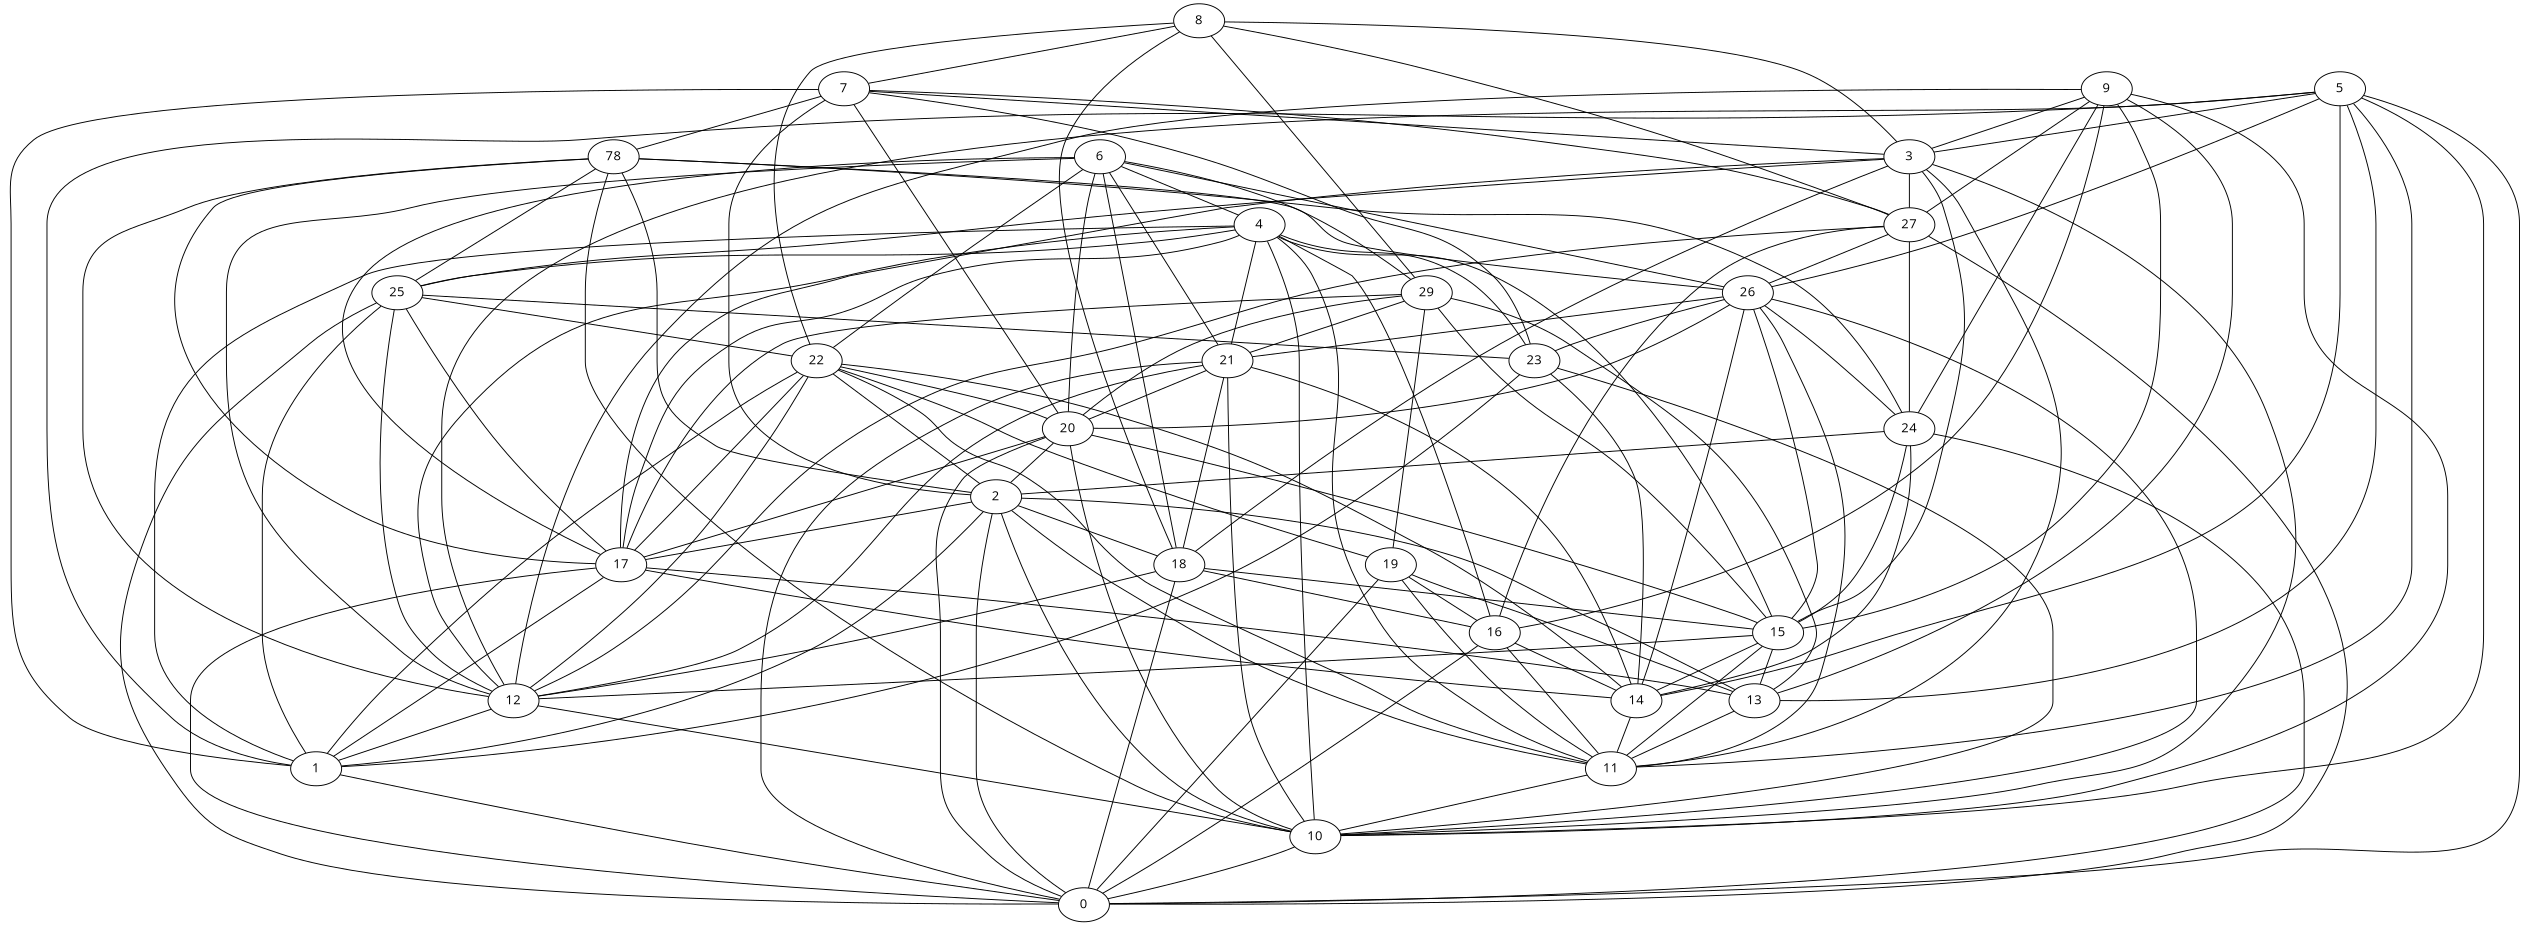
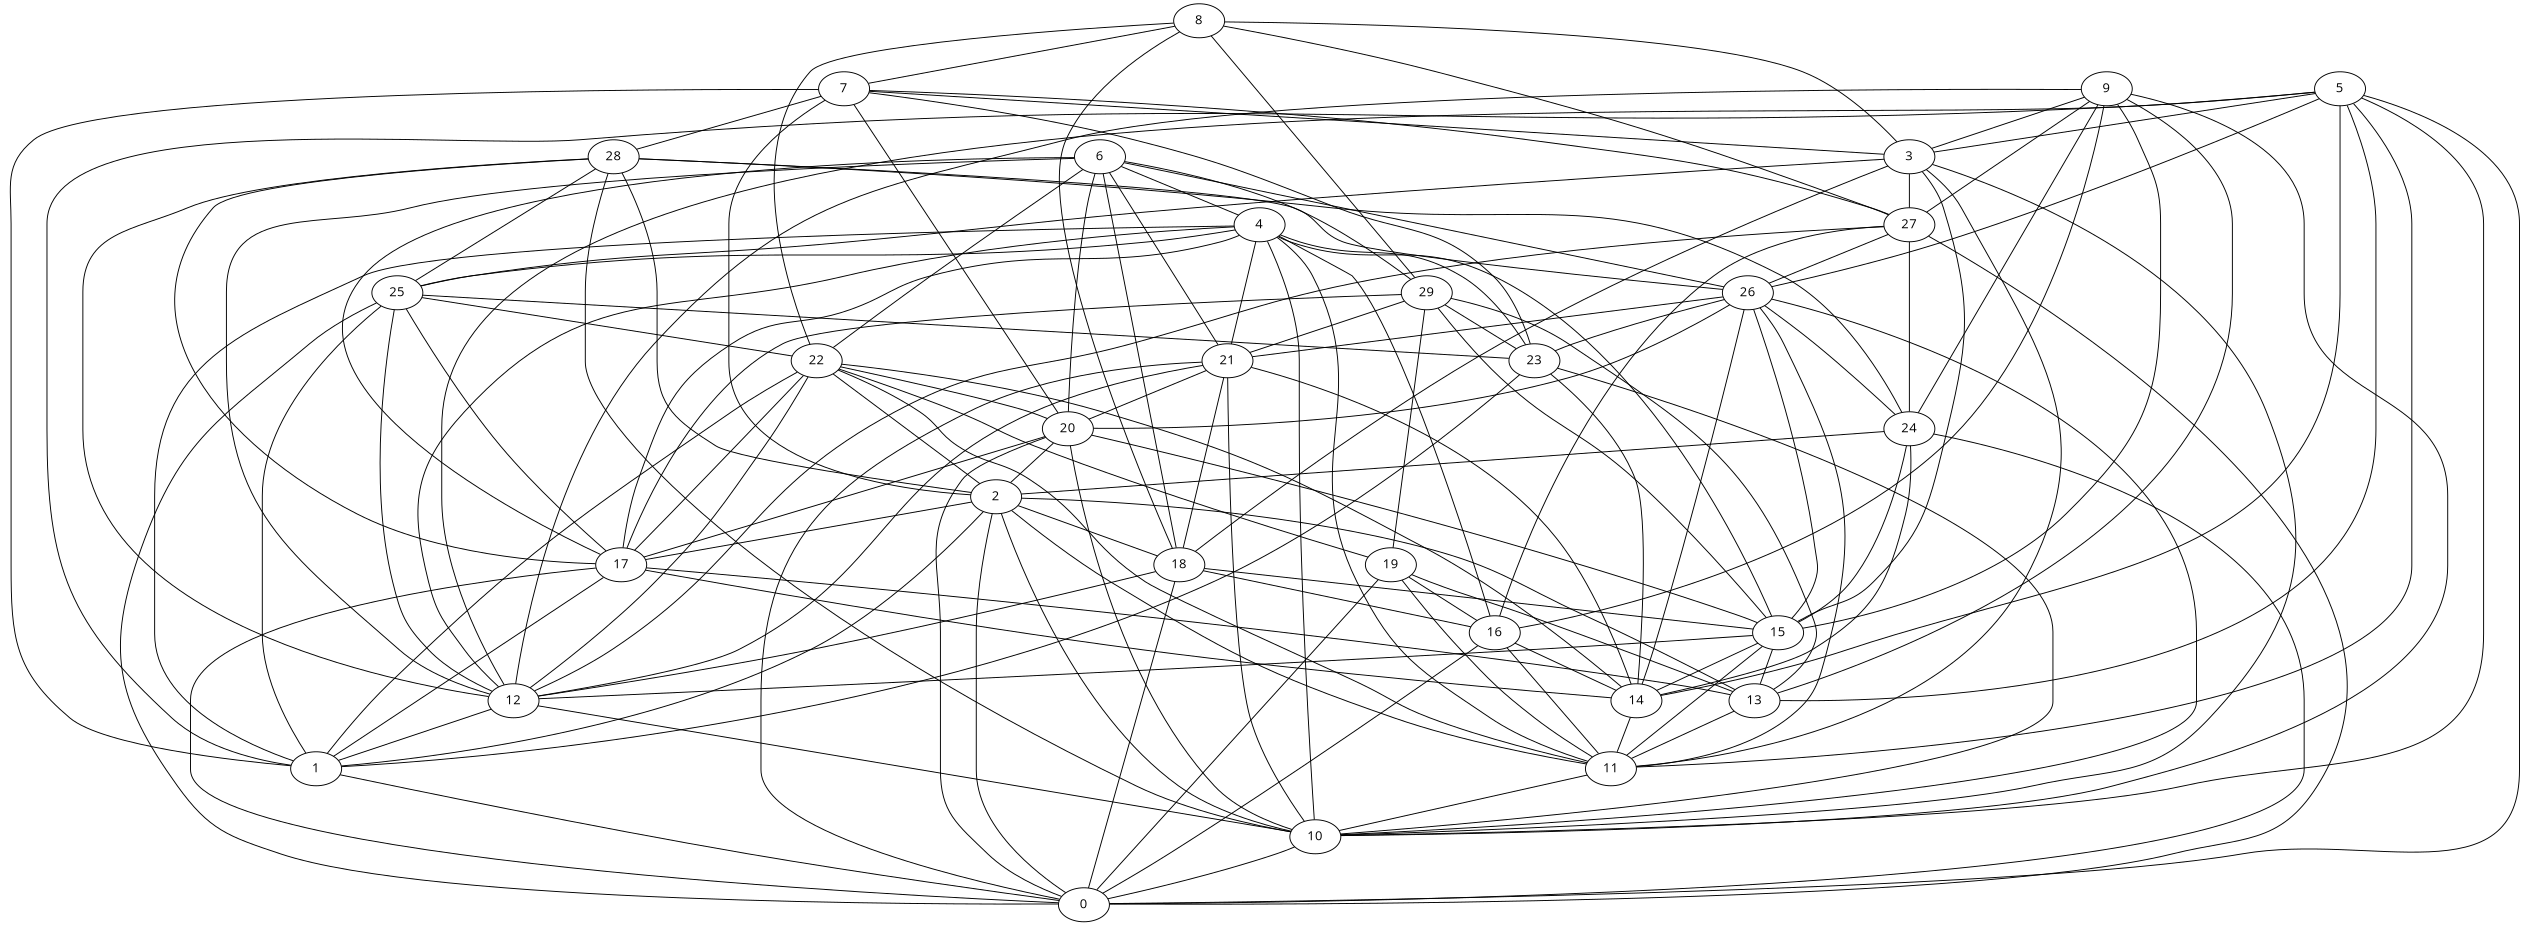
  digraph {
    fontname="Open Sans"
    node [fontname="Open Sans"]
    edge [color=black dir=none fontname="Open Sans"]
-   28 [label=78]
+   28
    24
    10
    26
    12
    17
    25
    2
    0
    15
    14
    23
    20
    21
    11
    1
    13
    22
    19
    18
    29
    5
    3
    27
    16
    8
    7
    4
    9
    6
    subgraph sub_1 {
      28
      24
      10
      26
      12
      17
      25
      2
      0
      15
      14
      23
      20
      21
      11
      1
      13
      22
      19
      18
      29
      5
      3
      27
      16
      8
      7
      4
      9
      6
    }
    28 -> 24
    28 -> 10
    28 -> 26
    28 -> 12
    28 -> 17
    28 -> 25
    28 -> 2
    24 -> 2
    24 -> 0
    24 -> 15
    24 -> 14
    10 -> 0
    26 -> 24
    26 -> 10
    26 -> 15
    26 -> 14
    26 -> 23
    26 -> 20
    26 -> 21
    26 -> 11
    12 -> 10
    12 -> 1
    17 -> 0
    17 -> 14
    17 -> 1
    17 -> 13
    25 -> 12
    25 -> 17
    25 -> 0
    25 -> 23
    25 -> 1
    25 -> 22
    2 -> 10
    2 -> 17
    2 -> 0
    2 -> 11
    2 -> 1
    2 -> 13
    2 -> 18
    15 -> 12
    15 -> 14
    15 -> 11
    15 -> 13
    14 -> 11
    23 -> 10
    23 -> 14
    23 -> 1
    20 -> 10
    20 -> 17
    20 -> 2
    20 -> 0
    20 -> 15
    21 -> 10
    21 -> 12
    21 -> 0
    21 -> 14
    21 -> 20
    21 -> 18
    11 -> 10
    1 -> 0
    13 -> 11
    22 -> 12
    22 -> 17
    22 -> 2
    22 -> 14
    22 -> 20
    22 -> 11
    22 -> 1
    22 -> 19
    19 -> 0
    19 -> 11
    19 -> 13
    19 -> 16
    18 -> 12
    18 -> 0
    18 -> 15
    18 -> 16
    29 -> 17
    29 -> 15
-   29 -> 20
+   29 -> 23
    29 -> 21
    29 -> 13
    29 -> 19
    5 -> 10
    5 -> 26
    5 -> 12
    5 -> 0
    5 -> 14
    5 -> 11
    5 -> 1
    5 -> 13
    5 -> 3
    3 -> 10
-   3 -> 17
    3 -> 25
    3 -> 15
    3 -> 11
    3 -> 18
    3 -> 27
    27 -> 24
    27 -> 26
    27 -> 12
    27 -> 0
    27 -> 16
    16 -> 0
    16 -> 14
    16 -> 11
    8 -> 22
    8 -> 18
    8 -> 29
    8 -> 3
    8 -> 27
    8 -> 7
    7 -> 28
    7 -> 2
    7 -> 23
    7 -> 20
    7 -> 1
    7 -> 3
    7 -> 27
    4 -> 10
    4 -> 12
    4 -> 17
    4 -> 25
    4 -> 15
    4 -> 23
    4 -> 21
    4 -> 11
    4 -> 1
    4 -> 16
    9 -> 24
    9 -> 10
    9 -> 12
    9 -> 15
    9 -> 13
    9 -> 3
    9 -> 27
    9 -> 16
    6 -> 26
    6 -> 12
    6 -> 17
    6 -> 20
    6 -> 21
    6 -> 22
    6 -> 18
    6 -> 29
    6 -> 4
  }
